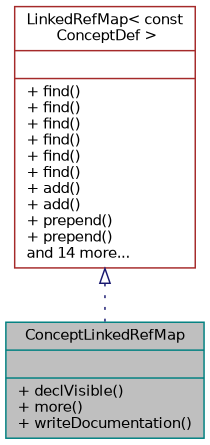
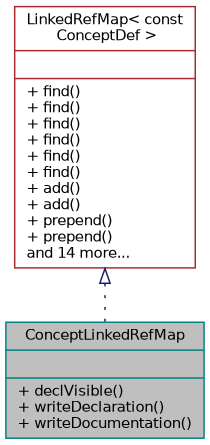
  digraph {
    node [fontname=Helvetica fontsize=10 shape=record style=filled]
-   n1 [color=teal fillcolor=grey75 fontcolor=black height=0.2 label="{ConceptLinkedRefMap\n||+ declVisible()\l+ more()\l+ writeDocumentation()\l}" width=0.4]
+   n1 [color=teal fillcolor=grey75 fontcolor=black height=0.2 label="{ConceptLinkedRefMap\n||+ declVisible()\l+ writeDeclaration()\l+ writeDocumentation()\l}" width=0.4]
    n2 [color=brown fillcolor=white height=0.2 label="{LinkedRefMap\< const\l ConceptDef \>\n||+ find()\l+ find()\l+ find()\l+ find()\l+ find()\l+ find()\l+ add()\l+ add()\l+ prepend()\l+ prepend()\land 14 more...\l}" width=0.4]
    n2 -> n1 [arrowtail=onormal color=midnightblue dir=back fontname=Helvetica fontsize=10 labelfontname=Helvetica labelfontsize=10 style=dotted]
  }
